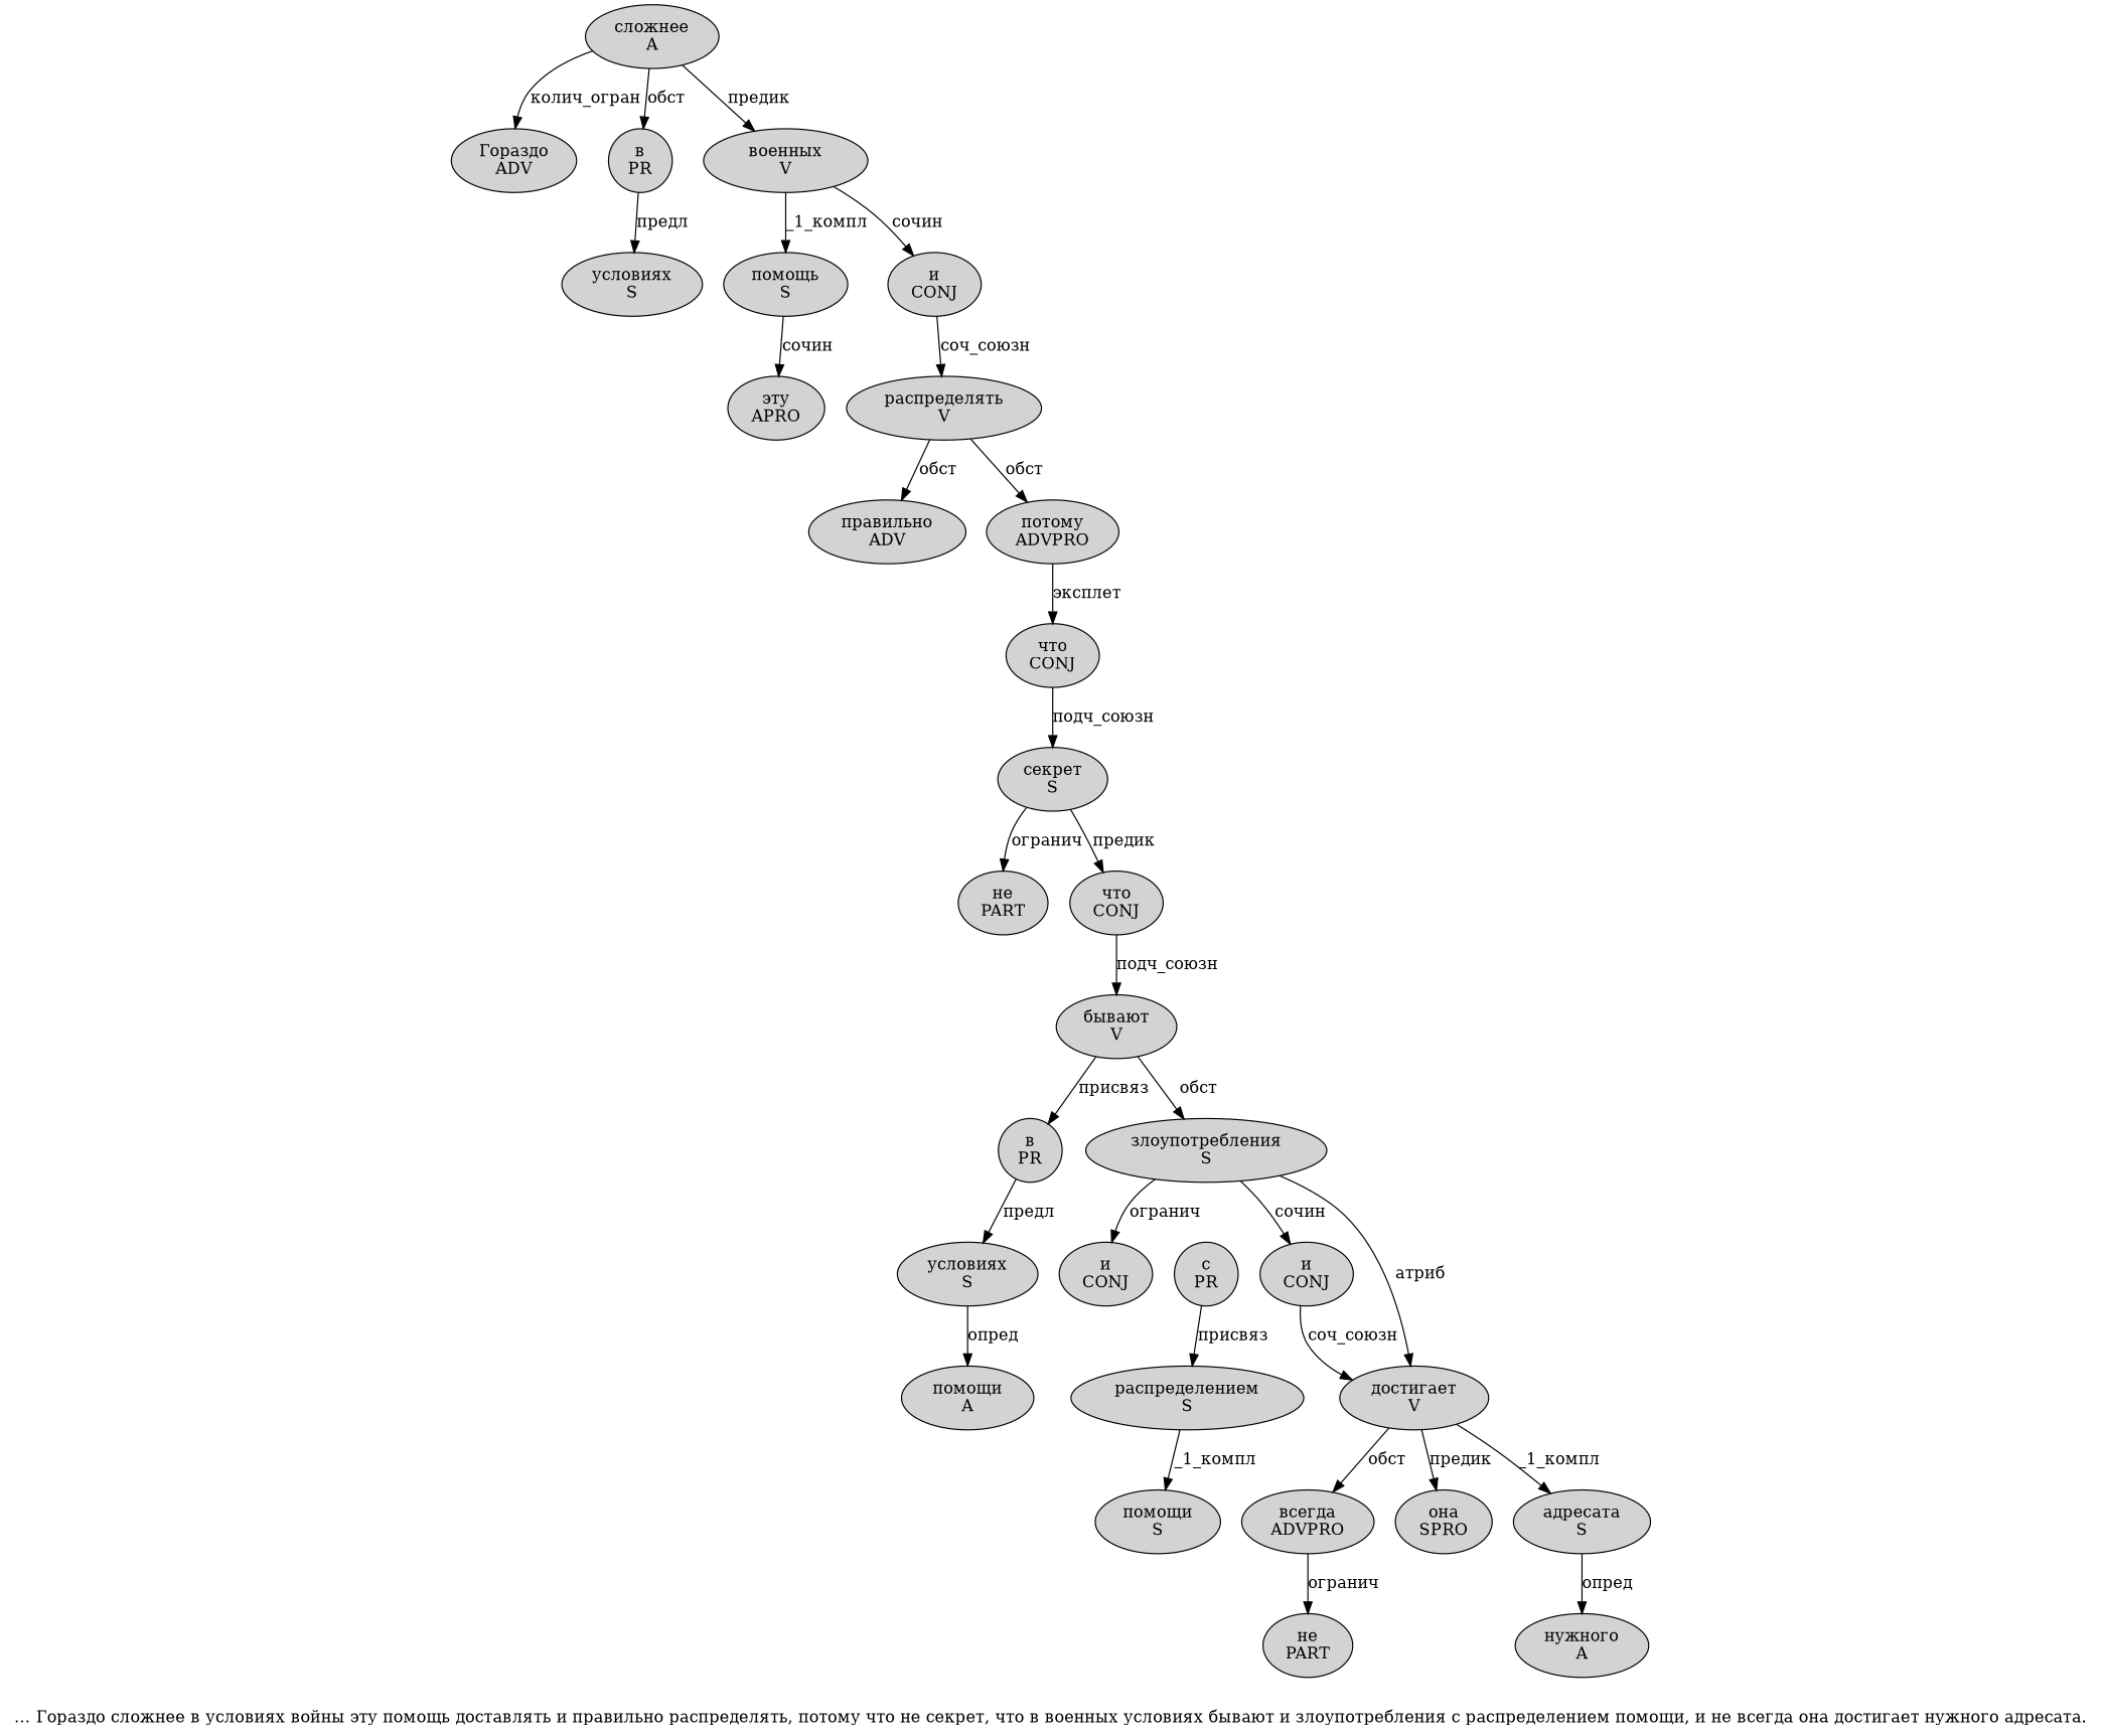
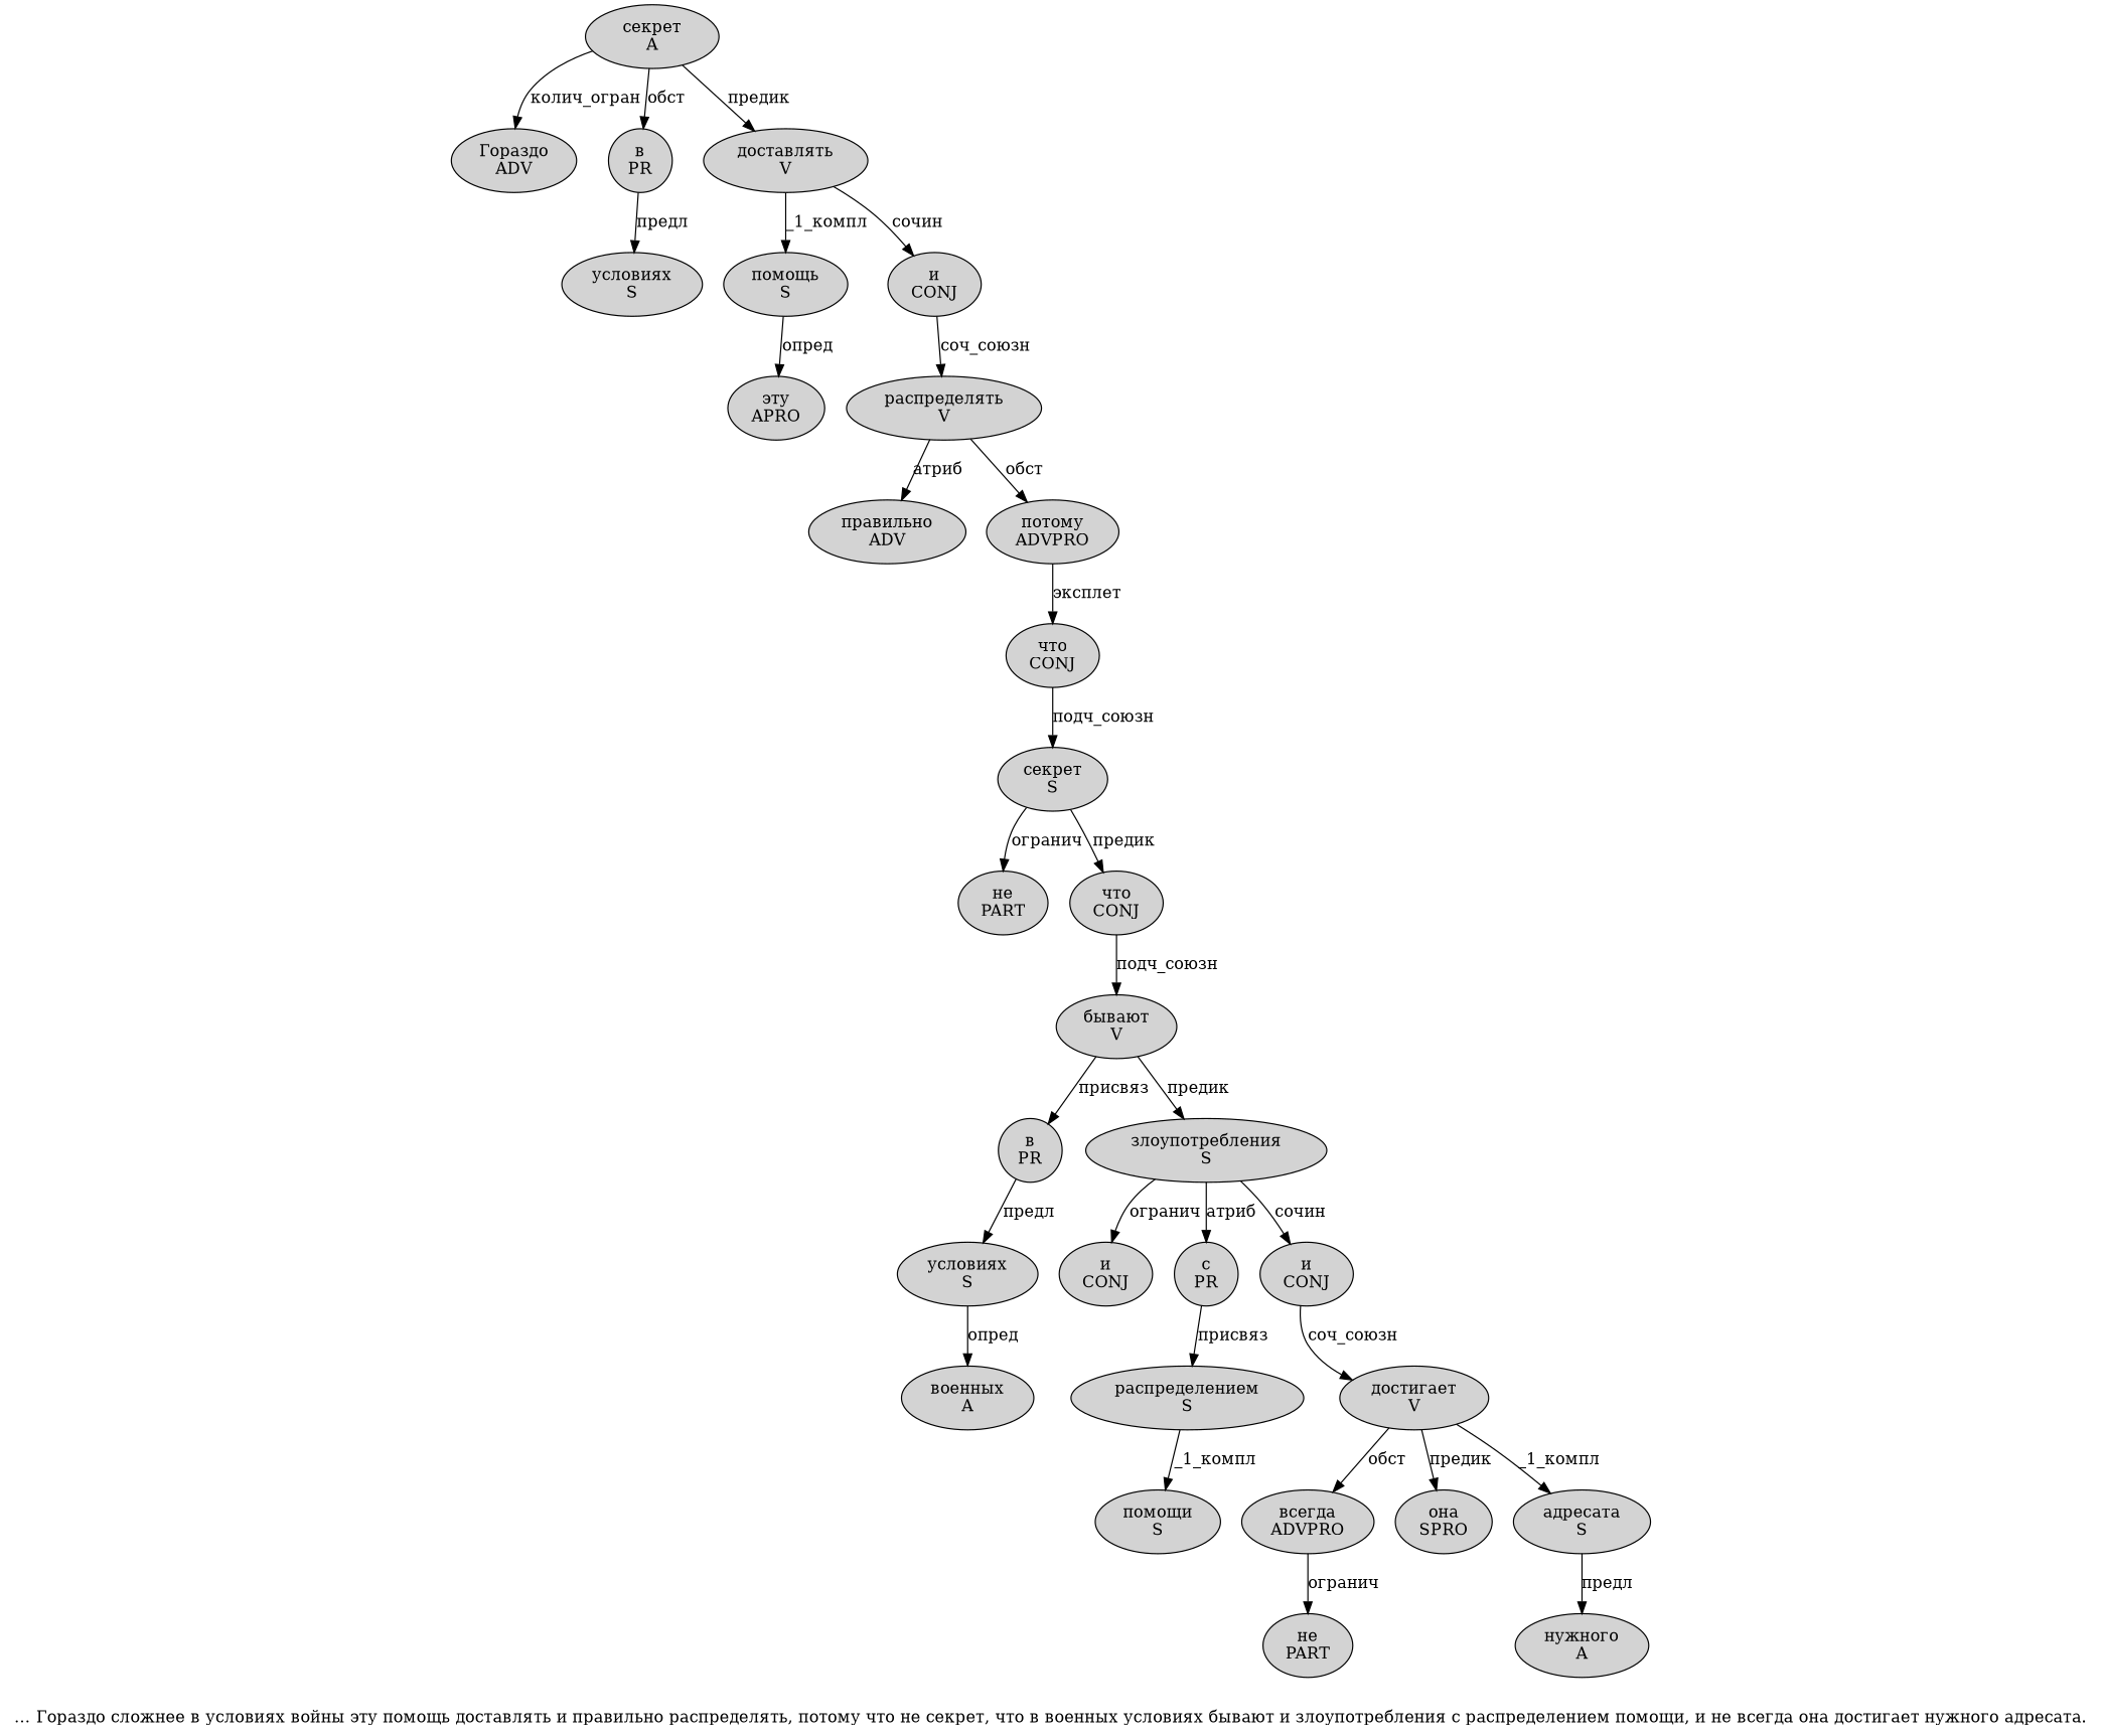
  digraph {
    label="… Гораздо сложнее в условиях войны эту помощь доставлять и правильно распределять, потому что не секрет, что в военных условиях бывают и злоупотребления с распределением помощи, и не всегда она достигает нужного адресата."
    node [fillcolor=lightgray penwidth=1 shape=ellipse style=filled]
    n1 [label="Гораздо\nADV"]
-   n2 [label="сложнее\nA"]
+   n2 [label="секрет\nA"]
    n3 [label="в\nPR"]
-   n4 [label="военных\nV"]
+   n4 [label="доставлять\nV"]
    n5 [label="условиях\nS"]
    n6 [label="помощь\nS"]
    n7 [label="и\nCONJ"]
    n8 [label="эту\nAPRO"]
    n9 [label="распределять\nV"]
    n10 [label="правильно\nADV"]
    n11 [label="потому\nADVPRO"]
    n12 [label="что\nCONJ"]
    n13 [label="секрет\nS"]
    n14 [label="не\nPART"]
    n15 [label="что\nCONJ"]
    n16 [label="бывают\nV"]
    n17 [label="в\nPR"]
    n18 [label="злоупотребления\nS"]
    n19 [label="условиях\nS"]
-   n20 [label="помощи\nA"]
+   n20 [label="военных\nA"]
    n21 [label="и\nCONJ"]
    n22 [label="с\nPR"]
    n23 [label="и\nCONJ"]
    n24 [label="распределением\nS"]
    n25 [label="достигает\nV"]
    n26 [label="помощи\nS"]
    n27 [label="всегда\nADVPRO"]
    n28 [label="она\nSPRO"]
    n29 [label="адресата\nS"]
    n30 [label="не\nPART"]
    n31 [label="нужного\nA"]
    n2 -> n1 [label="колич_огран"]
    n2 -> n3 [label="обст"]
    n2 -> n4 [label="предик"]
    n3 -> n5 [label="предл"]
    n4 -> n6 [label="_1_компл"]
    n4 -> n7 [label="сочин"]
-   n6 -> n8 [label="сочин"]
+   n6 -> n8 [label="опред"]
    n7 -> n9 [label="соч_союзн"]
-   n9 -> n10 [label="обст"]
+   n9 -> n10 [label="атриб"]
    n9 -> n11 [label="обст"]
    n11 -> n12 [label="эксплет"]
    n12 -> n13 [label="подч_союзн"]
    n13 -> n14 [label="огранич"]
    n13 -> n15 [label="предик"]
    n15 -> n16 [label="подч_союзн"]
    n16 -> n17 [label="присвяз"]
-   n16 -> n18 [label="обст"]
+   n16 -> n18 [label="предик"]
    n17 -> n19 [label="предл"]
    n18 -> n21 [label="огранич"]
-   n18 -> n25 [label="атриб"]
+   n18 -> n22 [label="атриб"]
    n18 -> n23 [label="сочин"]
    n19 -> n20 [label="опред"]
    n22 -> n24 [label="присвяз"]
    n23 -> n25 [label="соч_союзн"]
    n24 -> n26 [label="_1_компл"]
    n25 -> n27 [label="обст"]
    n25 -> n28 [label="предик"]
    n25 -> n29 [label="_1_компл"]
    n27 -> n30 [label="огранич"]
-   n29 -> n31 [label="опред"]
+   n29 -> n31 [label="предл"]
  }
